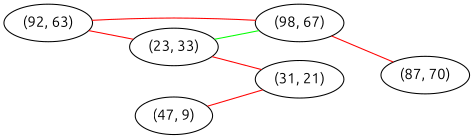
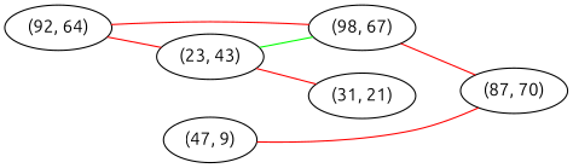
  graph {
    fontname=Ubuntu
    rankdir=LR
    node [fontname=Ubuntu]
    edge [color=red fontname=Ubuntu weight=1]
-   "(92, 63)"
-   "(23, 43)" [label="(23, 33)"]
+   "(92, 63)" [label="(92, 64)"]
+   "(23, 43)"
    n3 [label="(98, 67)"]
    "(31, 21)"
    "(87, 70)"
    "(47, 9)"
    "(92, 63)" -- "(23, 43)"
    "(92, 63)" -- n3
    "(23, 43)" -- n3 [color=green weight=2]
    "(23, 43)" -- "(31, 21)"
    n3 -- "(87, 70)"
-   "(47, 9)" -- "(31, 21)"
+   "(47, 9)" -- "(87, 70)"
  }
